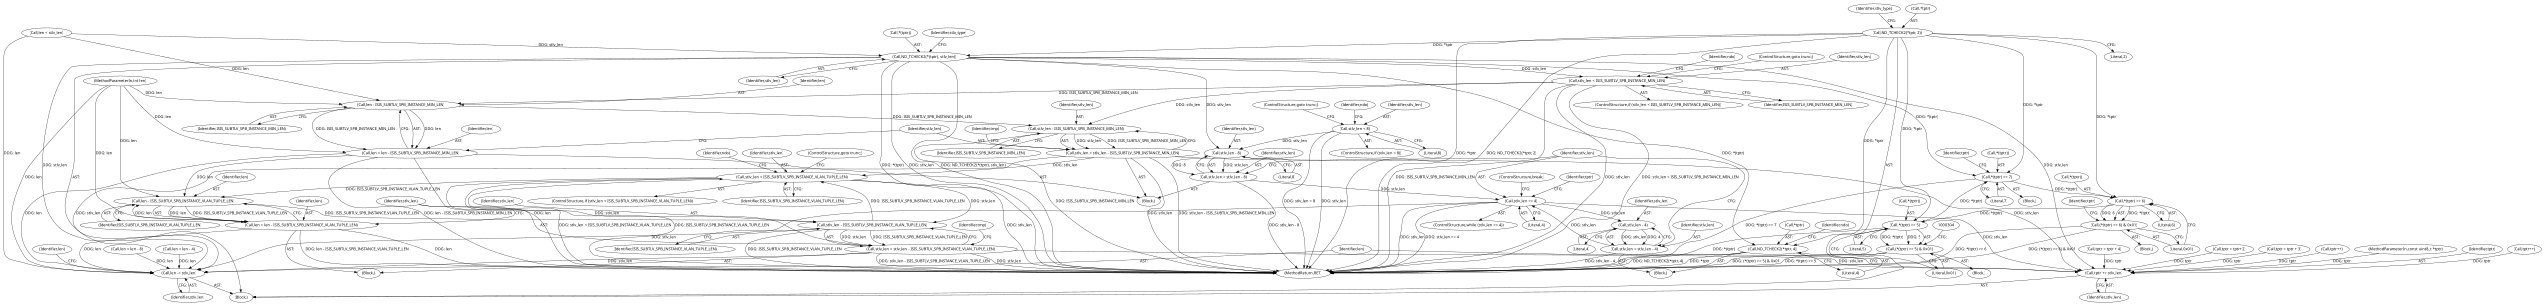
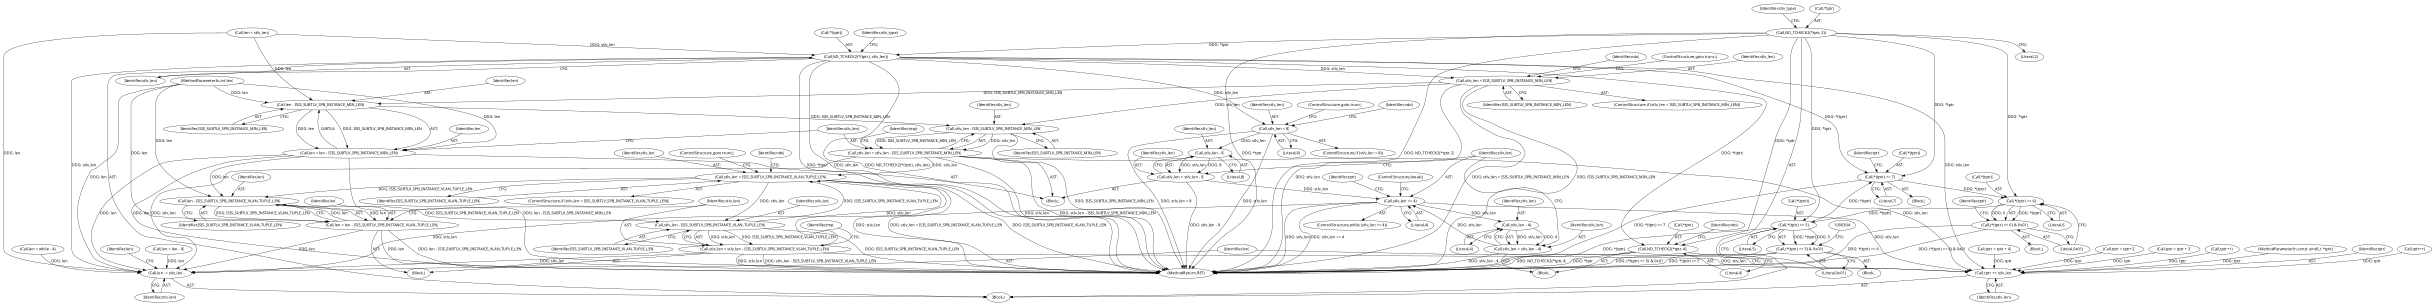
  digraph {
    fontname="Noto Sans"
    node [fontname="Noto Sans"]
    edge [fontname="Noto Sans"]
    n1 [label="(Call,ND_TCHECK2(*tptr, 2))"]
    n2 [label="(Call,ND_TCHECK2(*(tptr), stlv_len))"]
    n3 [label="(Call,*(tptr) >> 7)"]
    n4 [label="(Call,*(tptr) >> 6)"]
    n5 [label="(Call,*(tptr) >> 5)"]
    n6 [label="(Call,ND_TCHECK2(*tptr, 4))"]
    n7 [label="(MethodReturn,RET)"]
    n8 [label="(Literal,2)"]
    n9 [label="(Block,)"]
    n10 [label="(Call,stlv_len < ISIS_SUBTLV_SPB_INSTANCE_MIN_LEN)"]
    n11 [label="(Call,len -= stlv_len)"]
    n12 [label="(Call,tptr += stlv_len)"]
    n13 [label="(Call,stlv_len < 8)"]
    n14 [label="(Identifier,stlv_len)"]
    n15 [label="(Block,)"]
    n16 [label="(Literal,7)"]
    n17 [label="(Call,(*(tptr) >> 6) & 0x01)"]
    n18 [label="(Literal,6)"]
    n19 [label="(Call,(*(tptr) >> 5) & 0x01)"]
    n20 [label="(Literal,5)"]
    n21 [label="(Block,)"]
    n22 [label="(Literal,4)"]
    n23 [label="(Call,len - ISIS_SUBTLV_SPB_INSTANCE_MIN_LEN)"]
    n24 [label="(Call,stlv_len - ISIS_SUBTLV_SPB_INSTANCE_MIN_LEN)"]
    n25 [label="(ControlStructure,if (stlv_len < ISIS_SUBTLV_SPB_INSTANCE_MIN_LEN))"]
    n26 [label="(Identifier,ISIS_SUBTLV_SPB_INSTANCE_MIN_LEN)"]
    n27 [label="(Identifier,stlv_len)"]
    n28 [label="(Identifier,stlv_len)"]
    n29 [label="(Call,stlv_len - 8)"]
    n30 [label="(Literal,8)"]
    n31 [label="(ControlStructure,if (stlv_len < 8))"]
    n32 [label="(Call,len = len - ISIS_SUBTLV_SPB_INSTANCE_MIN_LEN)"]
    n33 [label="(Identifier,ISIS_SUBTLV_SPB_INSTANCE_MIN_LEN)"]
    n34 [label="(Call,stlv_len = stlv_len - ISIS_SUBTLV_SPB_INSTANCE_MIN_LEN)"]
    n35 [label="(Identifier,ISIS_SUBTLV_SPB_INSTANCE_MIN_LEN)"]
    n36 [label="(Call,len - ISIS_SUBTLV_SPB_INSTANCE_VLAN_TUPLE_LEN)"]
    n37 [label="(Block,)"]
    n38 [label="(Call,len = len - ISIS_SUBTLV_SPB_INSTANCE_VLAN_TUPLE_LEN)"]
    n39 [label="(Call,stlv_len - ISIS_SUBTLV_SPB_INSTANCE_VLAN_TUPLE_LEN)"]
    n40 [label="(Identifier,ISIS_SUBTLV_SPB_INSTANCE_VLAN_TUPLE_LEN)"]
    n41 [label="(Block,)"]
    n42 [label="(Call,stlv_len < ISIS_SUBTLV_SPB_INSTANCE_VLAN_TUPLE_LEN)"]
    n43 [label="(Call,stlv_len = stlv_len - ISIS_SUBTLV_SPB_INSTANCE_VLAN_TUPLE_LEN)"]
    n44 [label="(Identifier,ISIS_SUBTLV_SPB_INSTANCE_VLAN_TUPLE_LEN)"]
    n45 [label="(Identifier,ISIS_SUBTLV_SPB_INSTANCE_VLAN_TUPLE_LEN)"]
    n46 [label="(ControlStructure,if (stlv_len < ISIS_SUBTLV_SPB_INSTANCE_VLAN_TUPLE_LEN))"]
    n47 [label="(Block,)"]
    n48 [label="(Literal,0x01)"]
    n49 [label="(Block,)"]
    n50 [label="(Literal,0x01)"]
    n51 [label="(Call,stlv_len = stlv_len - 8)"]
    n52 [label="(Literal,8)"]
    n53 [label="(Call,stlv_len >= 4)"]
    n54 [label="(Call,stlv_len - 4)"]
    n55 [label="(Literal,4)"]
    n56 [label="(ControlStructure,while (stlv_len >= 4))"]
    n57 [label="(Call,stlv_len = stlv_len - 4)"]
    n58 [label="(Literal,4)"]
    n59 [label="(Identifier,ndo)"]
    n60 [label="(MethodParameterIn,const uint8_t *tptr)"]
    n61 [label="(Identifier,tptr)"]
    n62 [label="(Call,tptr++)"]
    n63 [label="(ControlStructure,break;)"]
    n64 [label="(Identifier,stlv_len)"]
    n65 [label="(Identifier,stlv_len)"]
    n66 [label="(Identifier,tmp)"]
    n67 [label="(Call,tptr = tptr + 4)"]
    n68 [label="(Identifier,stlv_len)"]
    n69 [label="(Call,*tptr)"]
    n70 [label="(Identifier,ndo)"]
    n71 [label="(Identifier,stlv_len)"]
    n72 [label="(Call,tptr = tptr+2)"]
    n73 [label="(Identifier,ndo)"]
    n74 [label="(Identifier,tptr)"]
    n75 [label="(Identifier,len)"]
    n76 [label="(Identifier,len)"]
    n77 [label="(Call,*(tptr))"]
    n78 [label="(Identifier,stlv_len)"]
    n79 [label="(Call,tptr = tptr + 3)"]
    n80 [label="(Identifier,stlv_len)"]
    n81 [label="(ControlStructure,goto trunc;)"]
    n82 [label="(Call,*(tptr))"]
    n83 [label="(Identifier,stlv_type)"]
    n84 [label="(Identifier,stlv_len)"]
    n85 [label="(Identifier,stlv_len)"]
    n86 [label="(Identifier,len)"]
    n87 [label="(Identifier,stlv_len)"]
    n88 [label="(Identifier,len)"]
    n89 [label="(Call,len < stlv_len)"]
    n90 [label="(Call,*(tptr))"]
-   n91 [label="(Call,len = len - 4)"]
+   n91 [label="(Call,len = while - 4)"]
    n92 [label="(MethodParameterIn,int len)"]
    n93 [label="(ControlStructure,goto trunc;)"]
    n94 [label="(Identifier,tmp)"]
    n95 [label="(Identifier,stlv_type)"]
    n96 [label="(Identifier,stlv_len)"]
    n97 [label="(Identifier,stlv_len)"]
    n98 [label="(Identifier,tptr)"]
    n99 [label="(Identifier,len)"]
    n100 [label="(Identifier,len)"]
    n101 [label="(Identifier,stlv_len)"]
    n102 [label="(ControlStructure,goto trunc;)"]
    n103 [label="(Call,*(tptr))"]
    n104 [label="(Identifier,ndo)"]
    n105 [label="(Call,*tptr)"]
    n106 [label="(Identifier,tptr)"]
    n107 [label="(Call,tptr++)"]
    n108 [label="(Call,len = len - 8)"]
    1000304
    n1 -> n2 [label="DDG: *tptr"]
    n1 -> n3 [label="DDG: *tptr"]
    n1 -> n4 [label="DDG: *tptr"]
    n1 -> n5 [label="DDG: *tptr"]
    n1 -> n6 [label="DDG: *tptr"]
    n1 -> n7 [label="DDG: *tptr"]
    n1 -> n7 [label="DDG: ND_TCHECK2(*tptr, 2)"]
    n1 -> n8 [label="CFG: "]
    n1 -> n9 [label="AST: "]
    n2 -> n3 [label="DDG: *(tptr)"]
    n2 -> n6 [label="DDG: *(tptr)"]
    n2 -> n7 [label="DDG: ND_TCHECK2(*(tptr), stlv_len)"]
    n2 -> n7 [label="DDG: *(tptr)"]
    n2 -> n7 [label="DDG: stlv_len"]
    n2 -> n9 [label="AST: "]
    n2 -> n10 [label="DDG: stlv_len"]
    n2 -> n11 [label="DDG: stlv_len"]
    n2 -> n12 [label="DDG: stlv_len"]
-   n2 -> n29 [label="DDG: stlv_len"]
+   n2 -> n13 [label="DDG: stlv_len"]
    n2 -> n14 [label="CFG: "]
    n3 -> n4 [label="DDG: *(tptr)"]
    n3 -> n7 [label="DDG: *(tptr) >> 7"]
    n3 -> n15 [label="AST: "]
    n3 -> n16 [label="CFG: "]
    n4 -> n5 [label="DDG: *(tptr)"]
    n4 -> n17 [label="AST: "]
    n4 -> n17 [label="DDG: *(tptr)"]
    n4 -> n17 [label="DDG: 6"]
    n4 -> n18 [label="CFG: "]
    n5 -> n3 [label="DDG: *(tptr)"]
    n5 -> n7 [label="DDG: *(tptr)"]
    n5 -> n19 [label="AST: "]
    n5 -> n19 [label="DDG: *(tptr)"]
    n5 -> n19 [label="DDG: 5"]
    n5 -> n20 [label="CFG: "]
    n6 -> n7 [label="DDG: *tptr"]
    n6 -> n7 [label="DDG: ND_TCHECK2(*tptr, 4)"]
    n6 -> n21 [label="AST: "]
    n6 -> n22 [label="CFG: "]
    n10 -> n7 [label="DDG: ISIS_SUBTLV_SPB_INSTANCE_MIN_LEN"]
    n10 -> n7 [label="DDG: stlv_len"]
    n10 -> n7 [label="DDG: stlv_len < ISIS_SUBTLV_SPB_INSTANCE_MIN_LEN"]
    n10 -> n23 [label="DDG: ISIS_SUBTLV_SPB_INSTANCE_MIN_LEN"]
    n10 -> n24 [label="DDG: stlv_len"]
    n10 -> n25 [label="AST: "]
    n10 -> n26 [label="CFG: "]
    n11 -> n9 [label="AST: "]
    n11 -> n27 [label="CFG: "]
    n12 -> n9 [label="AST: "]
    n12 -> n28 [label="CFG: "]
    n13 -> n7 [label="DDG: stlv_len < 8"]
    n13 -> n7 [label="DDG: stlv_len"]
    n13 -> n29 [label="DDG: stlv_len"]
    n13 -> n30 [label="CFG: "]
    n13 -> n31 [label="AST: "]
    n14 -> n2 [label="AST: "]
    n16 -> n3 [label="AST: "]
    n17 -> n7 [label="DDG: *(tptr) >> 6"]
    n17 -> n7 [label="DDG: (*(tptr) >> 6) & 0x01"]
    n17 -> n47 [label="AST: "]
    n17 -> n48 [label="CFG: "]
    n18 -> n4 [label="AST: "]
    n19 -> n7 [label="DDG: (*(tptr) >> 5) & 0x01"]
    n19 -> n7 [label="DDG: *(tptr) >> 5"]
    n19 -> n49 [label="AST: "]
    n19 -> n50 [label="CFG: "]
    n20 -> n5 [label="AST: "]
    n22 -> n6 [label="AST: "]
    n23 -> n24 [label="DDG: ISIS_SUBTLV_SPB_INSTANCE_MIN_LEN"]
    n23 -> n32 [label="AST: "]
    n23 -> n32 [label="DDG: len"]
    n23 -> n32 [label="DDG: ISIS_SUBTLV_SPB_INSTANCE_MIN_LEN"]
    n23 -> n33 [label="CFG: "]
    n24 -> n7 [label="DDG: ISIS_SUBTLV_SPB_INSTANCE_MIN_LEN"]
    n24 -> n34 [label="AST: "]
    n24 -> n34 [label="DDG: stlv_len"]
    n24 -> n34 [label="DDG: ISIS_SUBTLV_SPB_INSTANCE_MIN_LEN"]
    n24 -> n35 [label="CFG: "]
    n26 -> n10 [label="AST: "]
    n27 -> n11 [label="AST: "]
    n28 -> n12 [label="AST: "]
    n29 -> n51 [label="AST: "]
    n29 -> n51 [label="DDG: stlv_len"]
    n29 -> n51 [label="DDG: 8"]
    n29 -> n52 [label="CFG: "]
    n30 -> n13 [label="AST: "]
    n32 -> n7 [label="DDG: len - ISIS_SUBTLV_SPB_INSTANCE_MIN_LEN"]
    n32 -> n7 [label="DDG: len"]
    n32 -> n11 [label="DDG: len"]
-   n32 -> n23 [label="CFG: "]
+   n32 -> n23 [label="SUBTLV: "]
    n32 -> n36 [label="DDG: len"]
    n32 -> n37 [label="AST: "]
    n33 -> n23 [label="AST: "]
    n34 -> n7 [label="DDG: stlv_len - ISIS_SUBTLV_SPB_INSTANCE_MIN_LEN"]
    n34 -> n7 [label="DDG: stlv_len"]
    n34 -> n11 [label="DDG: stlv_len"]
    n34 -> n12 [label="DDG: stlv_len"]
    n34 -> n24 [label="CFG: "]
    n34 -> n37 [label="AST: "]
    n34 -> n42 [label="DDG: stlv_len"]
    n35 -> n24 [label="AST: "]
    n36 -> n38 [label="AST: "]
    n36 -> n38 [label="DDG: len"]
    n36 -> n38 [label="DDG: ISIS_SUBTLV_SPB_INSTANCE_VLAN_TUPLE_LEN"]
    n36 -> n39 [label="DDG: ISIS_SUBTLV_SPB_INSTANCE_VLAN_TUPLE_LEN"]
    n36 -> n40 [label="CFG: "]
    n38 -> n7 [label="DDG: len - ISIS_SUBTLV_SPB_INSTANCE_VLAN_TUPLE_LEN"]
    n38 -> n7 [label="DDG: len"]
    n38 -> n11 [label="DDG: len"]
    n38 -> n36 [label="CFG: "]
    n38 -> n36 [label="DDG: len"]
    n38 -> n41 [label="AST: "]
    n39 -> n7 [label="DDG: ISIS_SUBTLV_SPB_INSTANCE_VLAN_TUPLE_LEN"]
    n39 -> n42 [label="DDG: ISIS_SUBTLV_SPB_INSTANCE_VLAN_TUPLE_LEN"]
    n39 -> n43 [label="AST: "]
    n39 -> n43 [label="DDG: stlv_len"]
    n39 -> n43 [label="DDG: ISIS_SUBTLV_SPB_INSTANCE_VLAN_TUPLE_LEN"]
    n39 -> n44 [label="CFG: "]
    n40 -> n36 [label="AST: "]
    n42 -> n7 [label="DDG: stlv_len"]
    n42 -> n7 [label="DDG: stlv_len < ISIS_SUBTLV_SPB_INSTANCE_VLAN_TUPLE_LEN"]
    n42 -> n7 [label="DDG: ISIS_SUBTLV_SPB_INSTANCE_VLAN_TUPLE_LEN"]
    n42 -> n36 [label="DDG: ISIS_SUBTLV_SPB_INSTANCE_VLAN_TUPLE_LEN"]
    n42 -> n39 [label="DDG: stlv_len"]
    n42 -> n45 [label="CFG: "]
    n42 -> n46 [label="AST: "]
    n43 -> n7 [label="DDG: stlv_len - ISIS_SUBTLV_SPB_INSTANCE_VLAN_TUPLE_LEN"]
    n43 -> n7 [label="DDG: stlv_len"]
    n43 -> n11 [label="DDG: stlv_len"]
    n43 -> n12 [label="DDG: stlv_len"]
    n43 -> n39 [label="CFG: "]
    n43 -> n41 [label="AST: "]
    n43 -> n42 [label="DDG: stlv_len"]
    n44 -> n39 [label="AST: "]
    n45 -> n42 [label="AST: "]
    n48 -> n4 [label="CFG: "]
    n48 -> n17 [label="AST: "]
    n50 -> n5 [label="CFG: "]
    n50 -> n19 [label="AST: "]
    n51 -> n7 [label="DDG: stlv_len - 8"]
    n51 -> n29 [label="CFG: "]
    n51 -> n37 [label="AST: "]
    n51 -> n53 [label="DDG: stlv_len"]
    n52 -> n29 [label="AST: "]
    n53 -> n7 [label="DDG: stlv_len"]
    n53 -> n7 [label="DDG: stlv_len >= 4"]
    n53 -> n11 [label="DDG: stlv_len"]
    n53 -> n12 [label="DDG: stlv_len"]
    n53 -> n54 [label="DDG: stlv_len"]
    n53 -> n55 [label="CFG: "]
    n53 -> n56 [label="AST: "]
    n54 -> n57 [label="AST: "]
    n54 -> n57 [label="DDG: stlv_len"]
    n54 -> n57 [label="DDG: 4"]
    n54 -> n58 [label="CFG: "]
    n55 -> n53 [label="AST: "]
    n57 -> n7 [label="DDG: stlv_len - 4"]
    n57 -> n21 [label="AST: "]
    n57 -> n53 [label="DDG: stlv_len"]
    n57 -> n54 [label="CFG: "]
    n58 -> n54 [label="AST: "]
    n59 -> n13 [label="CFG: "]
    n60 -> n12 [label="DDG: tptr"]
    n61 -> n12 [label="AST: "]
    n62 -> n12 [label="DDG: tptr"]
    n63 -> n53 [label="CFG: "]
    n64 -> n51 [label="CFG: "]
    n64 -> n53 [label="AST: "]
    n64 -> n57 [label="CFG: "]
    n65 -> n38 [label="CFG: "]
    n65 -> n43 [label="AST: "]
    n66 -> n43 [label="CFG: "]
    n67 -> n12 [label="DDG: tptr"]
    n68 -> n54 [label="AST: "]
    n69 -> n6 [label="AST: "]
    n70 -> n6 [label="CFG: "]
    n71 -> n32 [label="CFG: "]
    n71 -> n34 [label="AST: "]
    n72 -> n12 [label="DDG: tptr"]
    n73 -> n10 [label="CFG: "]
    n74 -> n53 [label="CFG: "]
    n75 -> n23 [label="AST: "]
    n76 -> n11 [label="AST: "]
    n76 -> n12 [label="CFG: "]
    n77 -> n3 [label="AST: "]
    n78 -> n29 [label="AST: "]
    n79 -> n12 [label="DDG: tptr"]
    n80 -> n42 [label="AST: "]
    n81 -> n10 [label="CFG: "]
    n82 -> n2 [label="AST: "]
    n83 -> n1 [label="CFG: "]
    n84 -> n39 [label="AST: "]
    n85 -> n51 [label="AST: "]
    n86 -> n36 [label="AST: "]
    n87 -> n13 [label="AST: "]
    n88 -> n32 [label="AST: "]
    n89 -> n2 [label="DDG: stlv_len"]
    n89 -> n11 [label="DDG: len"]
    n89 -> n23 [label="DDG: len"]
    n90 -> n5 [label="AST: "]
    n91 -> n11 [label="DDG: len"]
    n92 -> n11 [label="DDG: len"]
    n92 -> n23 [label="DDG: len"]
    n92 -> n32 [label="DDG: len"]
    n92 -> n36 [label="DDG: len"]
    n92 -> n38 [label="DDG: len"]
    n93 -> n42 [label="CFG: "]
    n94 -> n34 [label="CFG: "]
    n95 -> n2 [label="CFG: "]
    n96 -> n57 [label="AST: "]
    n97 -> n24 [label="AST: "]
    n98 -> n17 [label="CFG: "]
    n99 -> n11 [label="CFG: "]
    n100 -> n38 [label="AST: "]
    n101 -> n10 [label="AST: "]
    n102 -> n13 [label="CFG: "]
    n103 -> n4 [label="AST: "]
    n104 -> n42 [label="CFG: "]
    n105 -> n1 [label="AST: "]
    n106 -> n3 [label="CFG: "]
    n107 -> n12 [label="DDG: tptr"]
    n108 -> n11 [label="DDG: len"]
    1000304 -> n19 [label="CFG: "]
  }
